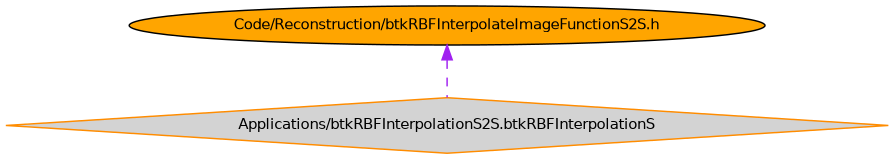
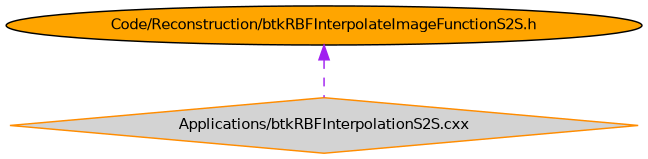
  digraph {
    fontname="DejaVu Sans"
    node [fontname="DejaVu Sans" fontsize=10 style=filled]
    n1 [color=black fillcolor=orange fontcolor=black height=0.2 label="Code/Reconstruction/btkRBFInterpolateImageFunctionS2S.h" shape=ellipse width=0.4]
-   n2 [color=darkorange fillcolor=lightgrey height=0.2 label="Applications/btkRBFInterpolationS2S.btkRBFInterpolationS" shape=diamond width=0.4]
+   n2 [color=darkorange fillcolor=lightgrey height=0.2 label="Applications/btkRBFInterpolationS2S.cxx" shape=diamond width=0.4]
    n1 -> n2 [color=purple dir=back fontname="DejaVu Sans" fontsize=10 labelfontname="FreeSans.ttf" labelfontsize=10 style=dashed]
  }
